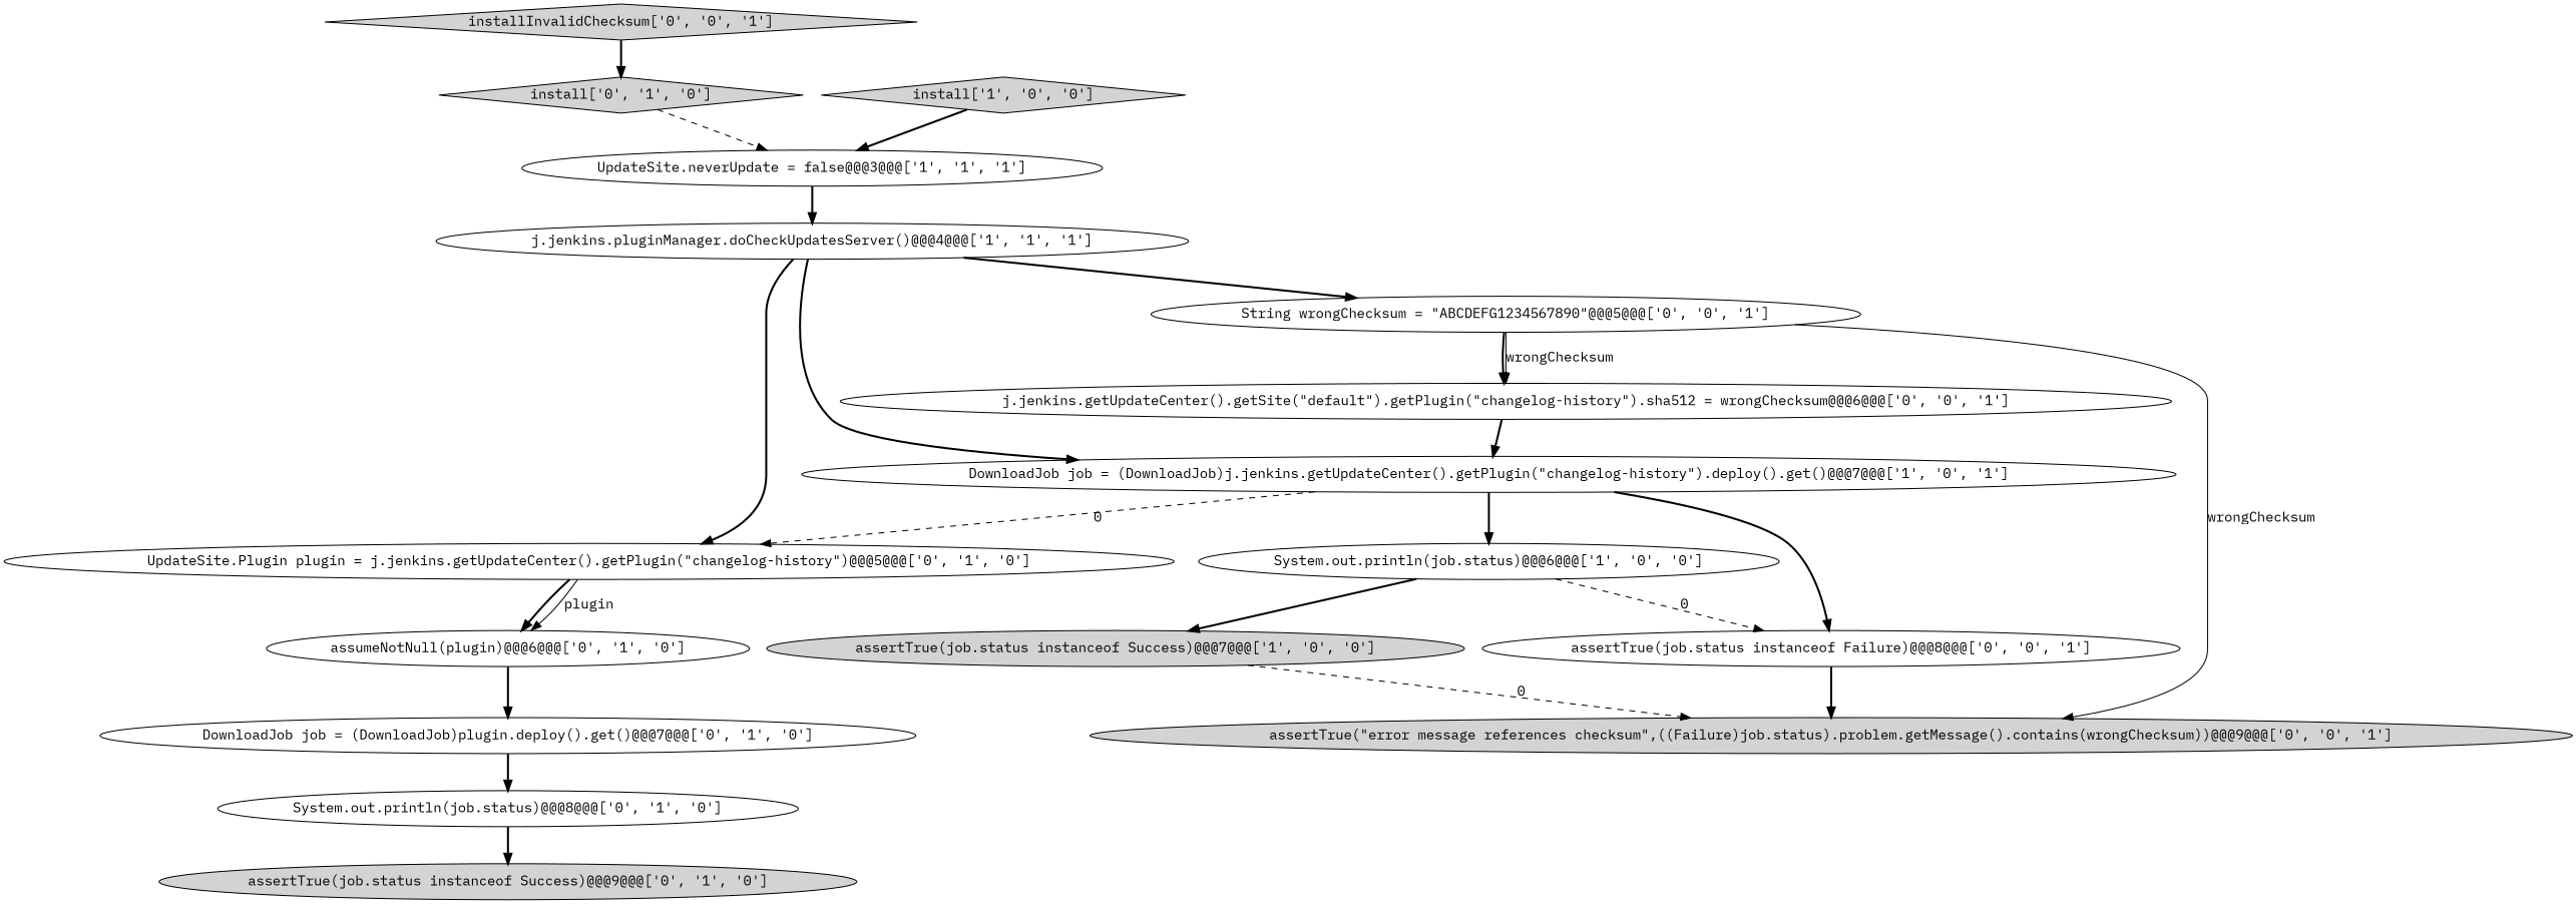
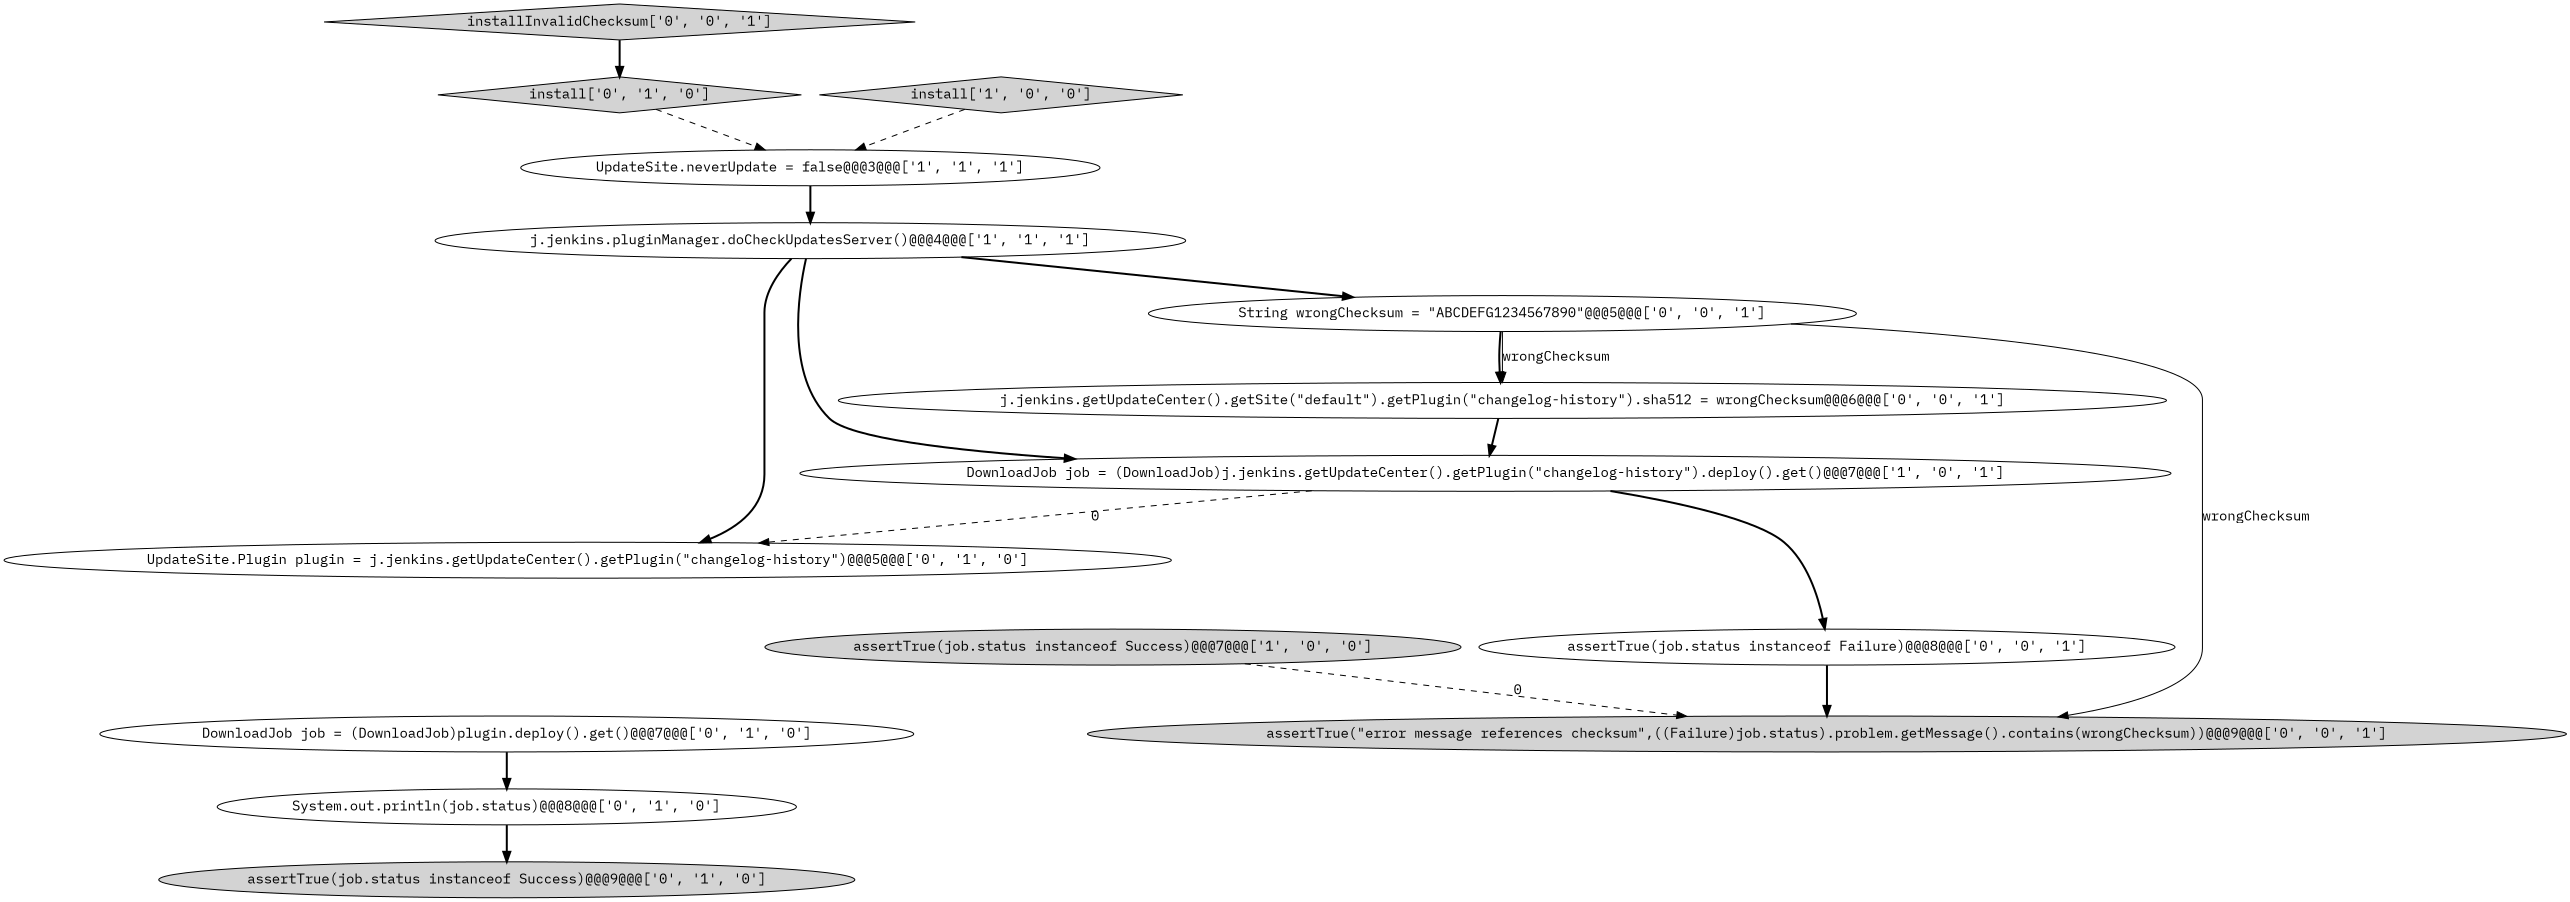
  digraph {
    fontname="IBM Plex Mono"
    node [fillcolor=white fontname="IBM Plex Mono" shape=ellipse style=filled]
    edge [fontname="IBM Plex Mono" style=bold]
    n1 [fillcolor=lightgray label="assertTrue(job.status instanceof Success)@@@7@@@['1', '0', '0']"]
    n2 [fillcolor=lightgray label="assertTrue(\"error message references checksum\",((Failure)job.status).problem.getMessage().contains(wrongChecksum))@@@9@@@['0', '0', '1']"]
-   n3 [label="assumeNotNull(plugin)@@@6@@@['0', '1', '0']"]
    n4 [label="DownloadJob job = (DownloadJob)plugin.deploy().get()@@@7@@@['0', '1', '0']"]
    n5 [label="System.out.println(job.status)@@@8@@@['0', '1', '0']"]
    n6 [fillcolor=lightgray label="installInvalidChecksum['0', '0', '1']" shape=diamond]
    n7 [fillcolor=lightgray label="install['0', '1', '0']" shape=diamond]
    n8 [label="UpdateSite.neverUpdate = false@@@3@@@['1', '1', '1']"]
    n9 [label="j.jenkins.pluginManager.doCheckUpdatesServer()@@@4@@@['1', '1', '1']"]
    n10 [label="UpdateSite.Plugin plugin = j.jenkins.getUpdateCenter().getPlugin(\"changelog-history\")@@@5@@@['0', '1', '0']"]
    n11 [fillcolor=lightgray label="assertTrue(job.status instanceof Success)@@@9@@@['0', '1', '0']"]
    n12 [label="String wrongChecksum = \"ABCDEFG1234567890\"@@@5@@@['0', '0', '1']"]
    n13 [label="DownloadJob job = (DownloadJob)j.jenkins.getUpdateCenter().getPlugin(\"changelog-history\").deploy().get()@@@7@@@['1', '0', '1']"]
    n14 [label="j.jenkins.getUpdateCenter().getSite(\"default\").getPlugin(\"changelog-history\").sha512 = wrongChecksum@@@6@@@['0', '0', '1']"]
-   n15 [label="System.out.println(job.status)@@@6@@@['1', '0', '0']"]
    n16 [label="assertTrue(job.status instanceof Failure)@@@8@@@['0', '0', '1']"]
    n17 [fillcolor=lightgray label="install['1', '0', '0']" shape=diamond]
    n1 -> n2 [label=0 style=dashed]
-   n3 -> n4
    n4 -> n5
    n5 -> n11
    n6 -> n7
    n7 -> n8 [style=dashed]
    n8 -> n9
    n9 -> n10
    n9 -> n12
    n9 -> n13
-   n10 -> n3 [label=plugin style=solid]
-   n10 -> n3
    n12 -> n2 [label=wrongChecksum style=solid]
    n12 -> n14 [label=wrongChecksum style=solid]
    n12 -> n14
    n13 -> n10 [label=0 style=dashed]
-   n13 -> n15
    n13 -> n16
    n14 -> n13
-   n15 -> n1
-   n15 -> n16 [label=0 style=dashed]
    n16 -> n2
-   n17 -> n8
+   n17 -> n8 [style=dashed]
  }
